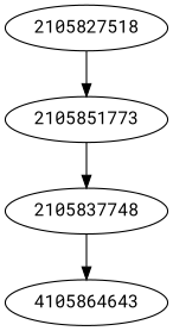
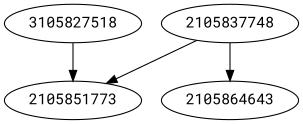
  strict digraph {
    fontname="Roboto Mono"
    node [fontname="Roboto Mono"]
    edge [fontname="Roboto Mono"]
    2105851773
    2105837748
-   2105864643 [label=4105864643]
-   2105827518
-   2105851773 -> 2105837748
+   2105864643
+   2105827518 [label=3105827518]
+   2105837748 -> 2105851773
    2105837748 -> 2105864643
    2105827518 -> 2105851773
  }
